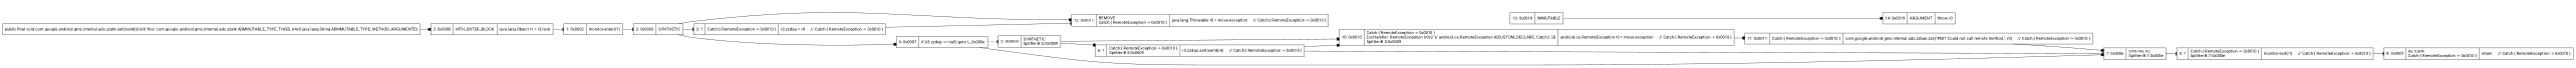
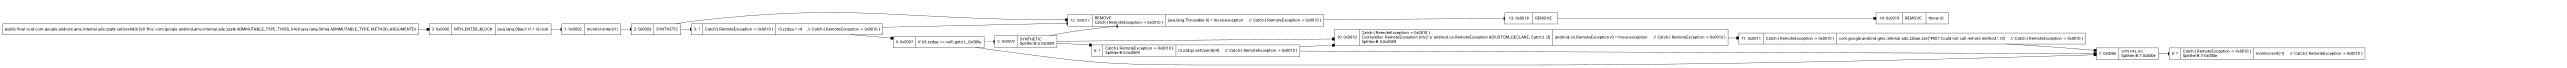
  digraph {
    fontname=Roboto
    rankdir=LR
    node [fontname=Roboto shape=record]
    edge [arrowhead=box fontname=Roboto]
    n1 [label="{0\:\ 0x0000|MTH_ENTER_BLOCK\l|java.lang.Object r1 = r3.lock\l}"]
    n2 [label="{1\:\ 0x0002|monitor\-enter(r1)\l}"]
    n3 [label="{2\:\ 0x0003|SYNTHETIC\l}"]
    n4 [label="{3\:\ ?|Catch:\{ RemoteException \-\> 0x0010 \}\l|r3.zzdqu = r4     \/\/ Catch:\{ RemoteException \-\> 0x0010 \}\l}"]
    n5 [label="{12\:\ 0x0017|REMOVE\lCatch:\{ RemoteException \-\> 0x0010 \}\l|java.lang.Throwable r0 = move\-exception     \/\/ Catch:\{ RemoteException \-\> 0x0010 \}\l}"]
    n6 [label="{4\:\ 0x0007|if (r3.zzdqs == null) goto L_0x000e\l}"]
-   n7 [label="{13\:\ 0x0018|IMMUTABLE\l}"]
+   n7 [label="{13\:\ 0x0018|REMOVE\l}"]
    n8 [label="{5\:\ 0x0009|SYNTHETIC\lSplitter:B:5:0x0009\l}"]
    n9 [label="{7\:\ 0x000e|SYNTHETIC\lSplitter:B:7:0x000e\l}"]
    n10 [label="{6\:\ ?|Catch:\{ RemoteException \-\> 0x0010 \}\lSplitter:B:5:0x0009\l|r3.zzdqs.setUserId(r4)     \/\/ Catch:\{ RemoteException \-\> 0x0010 \}\l}"]
    n11 [label="{10\:\ 0x0010|Catch:\{ RemoteException \-\> 0x0010 \}\lExcHandler: RemoteException (r0v2 'e' android.os.RemoteException A[CUSTOM_DECLARE, Catch:\{  \}])\lSplitter:B:5:0x0009\l|android.os.RemoteException r0 = move\-exception     \/\/ Catch:\{ RemoteException \-\> 0x0010 \}\l}"]
    n12 [label="{8\:\ ?|Catch:\{ RemoteException \-\> 0x0010 \}\lSplitter:B:7:0x000e\l|monitor\-exit(r1)     \/\/ Catch:\{ RemoteException \-\> 0x0010 \}\l}"]
    n13 [label="{11\:\ 0x0011|Catch:\{ RemoteException \-\> 0x0010 \}\l|com.google.android.gms.internal.ads.zzbae.zze(\"#007 Could not call remote method.\", r0)     \/\/ Catch:\{ RemoteException \-\> 0x0010 \}\l}"]
-   n14 [label="{9\:\ 0x000f|RETURN\lCatch:\{ RemoteException \-\> 0x0010 \}\l|return     \/\/ Catch:\{ RemoteException \-\> 0x0010 \}\l}"]
-   n15 [label="{14\:\ 0x0019|ARGUMENT\l|throw r0\l}"]
+   n15 [label="{14\:\ 0x0019|REMOVE\l|throw r0\l}"]
    n16 [label="{public final void com.google.android.gms.internal.ads.zzatk.setUserId((r3v0 'this' com.google.android.gms.internal.ads.zzatk A[IMMUTABLE_TYPE, THIS]), (r4v0 java.lang.String A[IMMUTABLE_TYPE, METHOD_ARGUMENT])) }"]
    n1 -> n2 [arrowhead=tee]
    n2 -> n3 [arrowhead=tee]
    n3 -> n4 [arrowhead=tee]
    n3 -> n5
    n4 -> n5 [arrowhead=tee]
-   n3 -> n6
+   n4 -> n6
+   n5 -> n7 [arrowhead=tee]
    n6 -> n8 [arrowhead=tee style=dashed]
    n6 -> n9
    n7 -> n15
+   n8 -> n5 [arrowhead=tee]
    n8 -> n10
    n8 -> n11
    n9 -> n12 [arrowhead=tee]
-   n10 -> n9 [arrowhead=tee]
+   n10 -> n9
    n10 -> n11
    n11 -> n13
-   n12 -> n14 [arrowhead=tee]
    n13 -> n9
    n16 -> n1
  }
